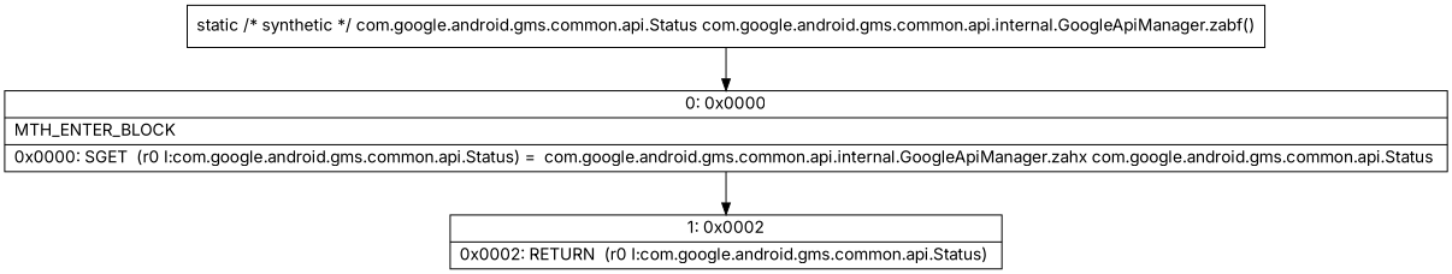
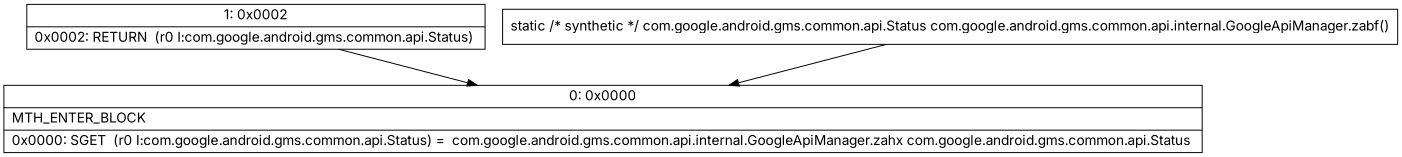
  digraph {
    fontname=Inter
    node [shape=record fontname=Inter]
    edge [fontname=Inter]
    n1 [label="{0\:\ 0x0000|MTH_ENTER_BLOCK\l|0x0000: SGET  (r0 I:com.google.android.gms.common.api.Status) =  com.google.android.gms.common.api.internal.GoogleApiManager.zahx com.google.android.gms.common.api.Status \l}"]
    n2 [label="{1\:\ 0x0002|0x0002: RETURN  (r0 I:com.google.android.gms.common.api.Status) \l}"]
    n3 [label="{static \/* synthetic *\/ com.google.android.gms.common.api.Status com.google.android.gms.common.api.internal.GoogleApiManager.zabf() }"]
-   n1 -> n2
+   n2 -> n1
    n3 -> n1
  }
